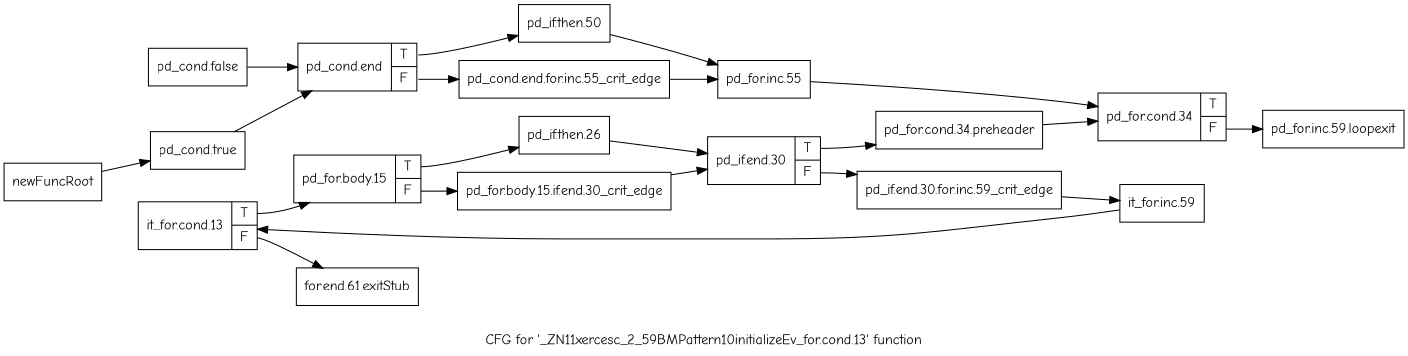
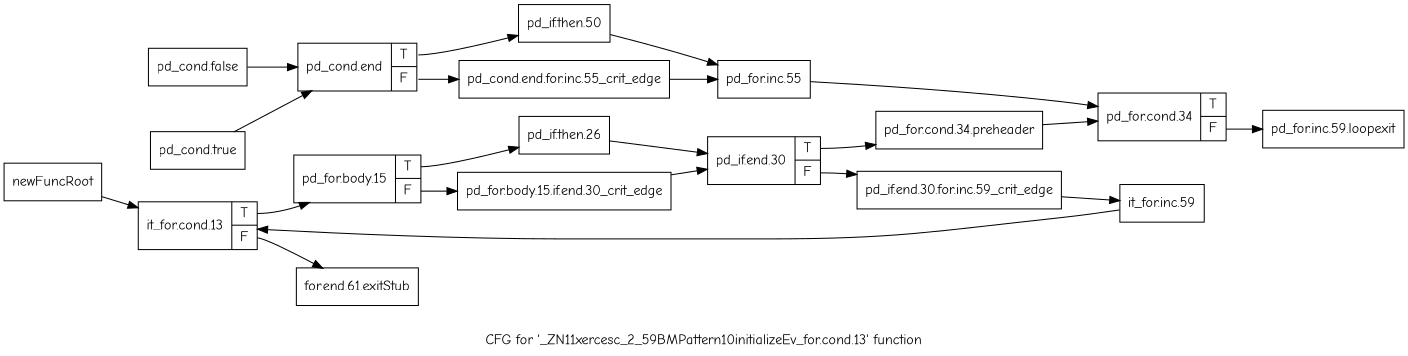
  digraph {
    fontname="Comic Neue"
    label="CFG for '_ZN11xercesc_2_59BMPattern10initializeEv_for.cond.13' function"
    rankdir=LR
    node [fontname="Comic Neue" shape=record]
    edge [fontname="Comic Neue"]
    n1 [label="{newFuncRoot}"]
    n2 [label="{it_for.cond.13|{<s0>T|<s1>F}}"]
    n3 [label="{for.end.61.exitStub}"]
    n4 [label="{pd_for.body.15|{<s0>T|<s1>F}}"]
    n5 [label="{pd_if.then.26}"]
    n6 [label="{pd_for.body.15.if.end.30_crit_edge}"]
    n7 [label="{pd_if.end.30|{<s0>T|<s1>F}}"]
    n8 [label="{pd_for.cond.34.preheader}"]
    n9 [label="{pd_if.end.30.for.inc.59_crit_edge}"]
    n10 [label="{pd_for.cond.34|{<s0>T|<s1>F}}"]
    n11 [label="{it_for.inc.59}"]
    n12 [label="{pd_for.inc.59.loopexit}"]
    n13 [label="{pd_cond.true}"]
    n14 [label="{pd_cond.end|{<s0>T|<s1>F}}"]
    n15 [label="{pd_cond.false}"]
    n16 [label="{pd_if.then.50}"]
    n17 [label="{pd_cond.end.for.inc.55_crit_edge}"]
    n18 [label="{pd_for.inc.55}"]
-   n1 -> n13
+   n1 -> n2
    n2 -> n3 [tailport=s1]
    n2 -> n4 [tailport=s0]
    n4 -> n5 [tailport=s0]
    n4 -> n6 [tailport=s1]
    n5 -> n7
    n6 -> n7
    n7 -> n8 [tailport=s0]
    n7 -> n9 [tailport=s1]
    n8 -> n10
    n9 -> n11
    n10 -> n12 [tailport=s1]
    n11 -> n2
    n13 -> n14
    n14 -> n16 [tailport=s0]
    n14 -> n17 [tailport=s1]
    n15 -> n14
    n16 -> n18
    n17 -> n18
    n18 -> n10
  }
